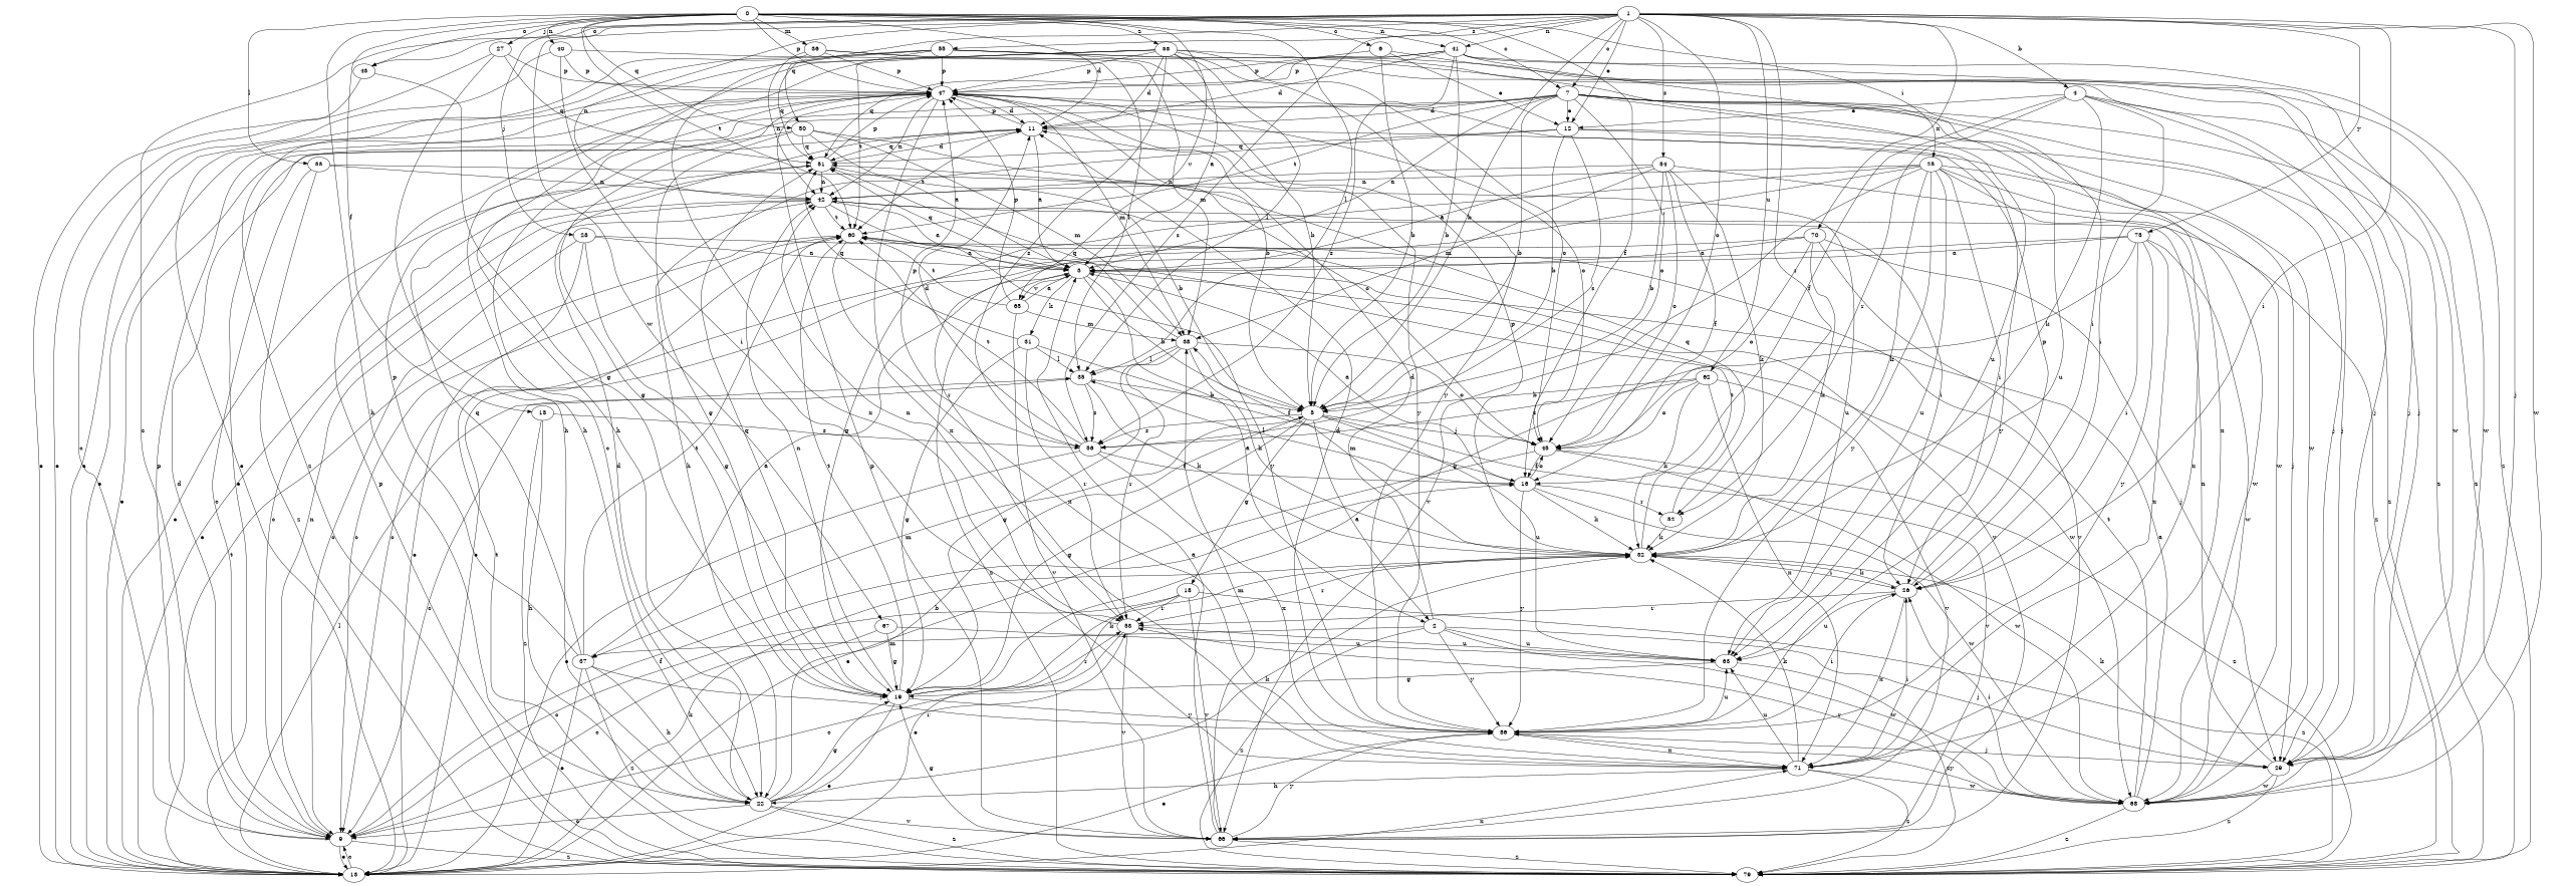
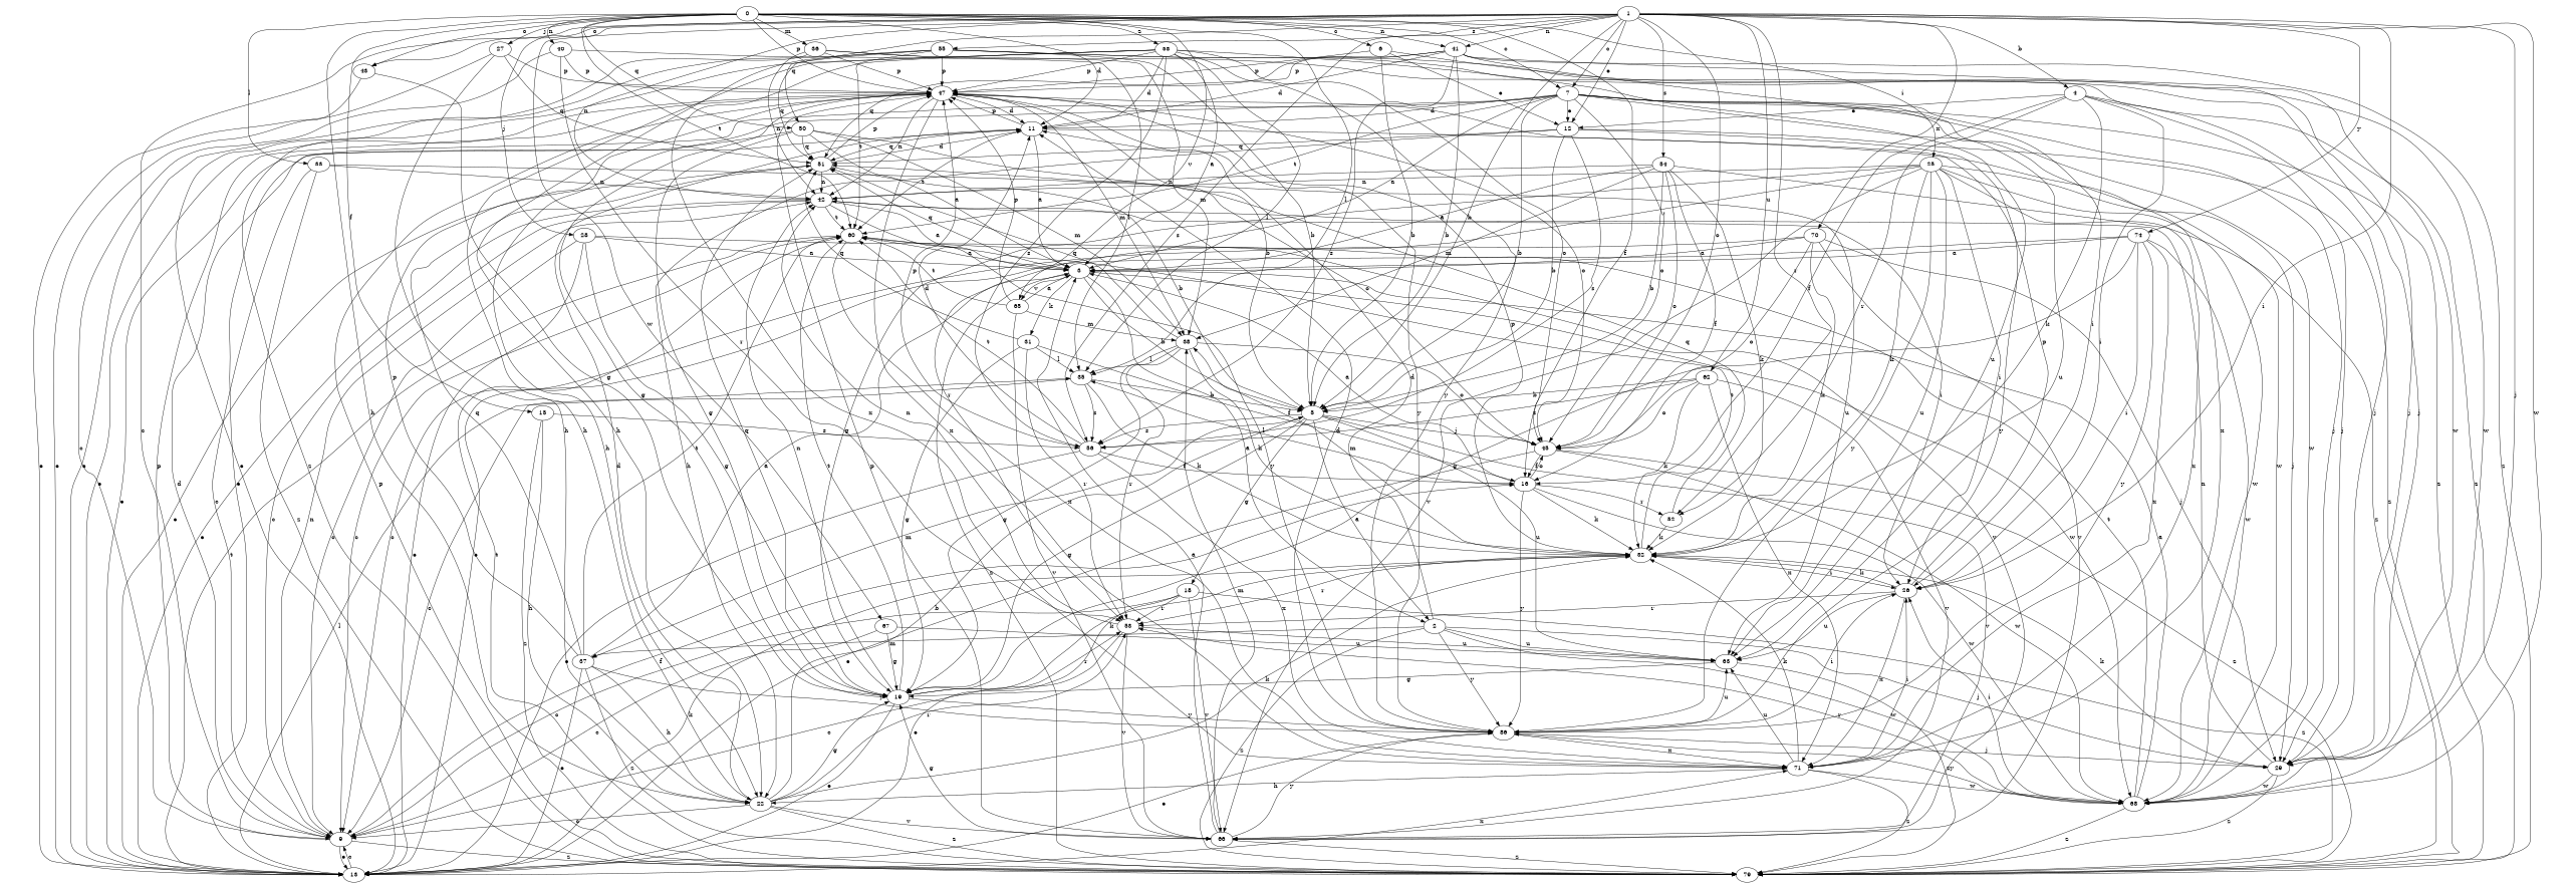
  strict digraph {
    0
    6
    7
    11
    15
    16
    22
    25
    27
    33
    35
    36
    40
    41
    43
    47
    50
    60
    65
    n20 [label=58]
    5
    12
    29
    45
    68
    63
    79
    3
    13
    n30 [label=71]
    51
    56
    52
    n34 [label=86]
    32
    9
    19
    66
    53
    26
    42
    38
    1
    4
    28
    54
    55
    62
    67
    70
-   74 [label=75]
+   74
    2
    37
    18
    31
    0 -> 6 [label=c]
    0 -> 7 [label=c]
    0 -> 11 [label=d]
    0 -> 15 [label=f]
    0 -> 16 [label=f]
    0 -> 22 [label=h]
    0 -> 25 [label=i]
    0 -> 27 [label=j]
    0 -> 33 [label=l]
    0 -> 35 [label=l]
    0 -> 36 [label=m]
    0 -> 40 [label=n]
    0 -> 41 [label=n]
    0 -> 43 [label=o]
    0 -> 47 [label=p]
    0 -> 50 [label=q]
    0 -> 60 [label=t]
    0 -> 65 [label=v]
    0 -> n20 [label=z]
    6 -> 47 [label=p]
    6 -> 5 [label=b]
    6 -> 12 [label=e]
    6 -> 29 [label=j]
    7 -> 11 [label=d]
-   7 -> 22 [label=c]
+   7 -> 22 [label=h]
    7 -> 60 [label=t]
    7 -> 5 [label=b]
    7 -> 12 [label=e]
    7 -> 29 [label=j]
    7 -> 45 [label=o]
    7 -> 68 [label=w]
    7 -> 63 [label=u]
    7 -> 79 [label=z]
    7 -> 3 [label=a]
    7 -> 13 [label=e]
    7 -> n30 [label=x]
    11 -> 47 [label=p]
    11 -> 60 [label=t]
    11 -> 68 [label=w]
    11 -> 3 [label=a]
    11 -> 51 [label=q]
    15 -> 22 [label=h]
    15 -> 79 [label=z]
    15 -> 56 [label=s]
    16 -> 35 [label=l]
    16 -> 45 [label=o]
    16 -> 68 [label=w]
    16 -> 3 [label=a]
    16 -> 52 [label=r]
    16 -> n34 [label=y]
    16 -> 32 [label=k]
    22 -> 11 [label=d]
    22 -> 5 [label=b]
    22 -> 79 [label=z]
    22 -> 32 [label=k]
    22 -> 9 [label=c]
    22 -> 19 [label=g]
    22 -> 66 [label=v]
    22 -> 53 [label=r]
    25 -> 29 [label=j]
    25 -> 68 [label=w]
    25 -> 63 [label=u]
    25 -> n30 [label=x]
    25 -> n34 [label=y]
    25 -> 32 [label=k]
    25 -> 19 [label=g]
    25 -> 66 [label=v]
    25 -> 53 [label=r]
    25 -> 26 [label=i]
    25 -> 42 [label=n]
    27 -> 22 [label=h]
    27 -> 47 [label=p]
    27 -> 13 [label=e]
    27 -> 51 [label=q]
    33 -> 63 [label=u]
    33 -> 79 [label=z]
    33 -> 9 [label=c]
    33 -> 42 [label=n]
    35 -> 5 [label=b]
    35 -> 56 [label=s]
    35 -> 32 [label=k]
    35 -> 9 [label=c]
    36 -> 47 [label=p]
    36 -> 29 [label=j]
    36 -> 13 [label=e]
    36 -> 42 [label=n]
    36 -> 38 [label=m]
    40 -> 35 [label=l]
    40 -> 47 [label=p]
    40 -> 9 [label=c]
-   40 -> 53 [label=i]
+   40 -> 53 [label=r]
    41 -> 11 [label=d]
    41 -> 47 [label=p]
    41 -> 5 [label=b]
    41 -> 68 [label=w]
    41 -> 79 [label=z]
    41 -> 51 [label=q]
    41 -> 56 [label=s]
    41 -> 26 [label=i]
    43 -> 13 [label=e]
    43 -> 19 [label=g]
    47 -> 11 [label=d]
    47 -> 5 [label=b]
    47 -> 45 [label=o]
    47 -> 13 [label=e]
    47 -> n30 [label=x]
    47 -> n34 [label=y]
    47 -> 19 [label=g]
    47 -> 42 [label=n]
    47 -> 38 [label=m]
    50 -> 45 [label=o]
    50 -> 3 [label=a]
    50 -> 13 [label=e]
    50 -> 51 [label=q]
    50 -> 19 [label=g]
    50 -> 38 [label=m]
    60 -> 3 [label=a]
    60 -> n30 [label=x]
    60 -> 9 [label=c]
    65 -> 47 [label=p]
    65 -> 60 [label=t]
    65 -> 3 [label=a]
    65 -> 66 [label=v]
    65 -> 38 [label=m]
    n20 -> 11 [label=d]
    n20 -> 22 [label=h]
    n20 -> 35 [label=l]
    n20 -> 47 [label=p]
    n20 -> 45 [label=o]
    n20 -> 63 [label=u]
    n20 -> 79 [label=z]
    n20 -> 3 [label=a]
    n20 -> n30 [label=x]
    n20 -> 56 [label=s]
    n20 -> n34 [label=y]
    5 -> 45 [label=j]
    5 -> 63 [label=u]
    5 -> 56 [label=s]
    5 -> 19 [label=g]
    5 -> 66 [label=v]
    5 -> 2 [label=a]
    5 -> 37 [label=m]
    5 -> 18 [label=g]
    12 -> 22 [label=h]
    12 -> 5 [label=b]
    12 -> 79 [label=z]
    12 -> 51 [label=q]
    12 -> 56 [label=s]
    12 -> n34 [label=y]
    29 -> 68 [label=w]
    29 -> 79 [label=z]
    29 -> 32 [label=k]
    29 -> 42 [label=n]
    45 -> 16 [label=f]
    45 -> 68 [label=w]
    45 -> 79 [label=z]
    45 -> 13 [label=e]
    68 -> 60 [label=t]
    68 -> 79 [label=z]
    68 -> 3 [label=a]
    68 -> n34 [label=y]
    68 -> 53 [label=r]
    68 -> 26 [label=i]
    63 -> 79 [label=z]
    63 -> 19 [label=g]
    79 -> 47 [label=p]
    79 -> 60 [label=t]
    3 -> 65 [label=v]
    3 -> 5 [label=b]
    3 -> 68 [label=w]
    3 -> 79 [label=z]
    3 -> 51 [label=q]
    3 -> 2 [label=a]
    3 -> 31 [label=k]
    13 -> 35 [label=l]
    13 -> 60 [label=t]
    13 -> n30 [label=x]
    13 -> 32 [label=k]
    13 -> 9 [label=c]
    n30 -> 22 [label=h]
    n30 -> 68 [label=w]
    n30 -> 63 [label=u]
    n30 -> 79 [label=z]
    n30 -> 32 [label=k]
    n30 -> 26 [label=i]
    51 -> 11 [label=d]
    51 -> 47 [label=p]
    51 -> 5 [label=b]
    51 -> 13 [label=e]
    51 -> 42 [label=n]
    56 -> 11 [label=d]
    56 -> 16 [label=f]
    56 -> 47 [label=p]
    56 -> 60 [label=t]
    56 -> 13 [label=e]
    56 -> n30 [label=x]
    52 -> 51 [label=q]
    52 -> 32 [label=k]
    n34 -> 11 [label=d]
    n34 -> 29 [label=j]
    n34 -> 63 [label=u]
    n34 -> 13 [label=e]
    n34 -> n30 [label=x]
    n34 -> 26 [label=i]
    32 -> 47 [label=p]
    32 -> 60 [label=t]
    32 -> 53 [label=r]
    32 -> 26 [label=i]
    32 -> 38 [label=m]
    9 -> 11 [label=d]
    9 -> 16 [label=f]
    9 -> 47 [label=p]
    9 -> 79 [label=z]
    9 -> 13 [label=e]
    9 -> 42 [label=n]
    19 -> 60 [label=t]
    19 -> 13 [label=e]
    19 -> 51 [label=q]
    19 -> n34 [label=y]
    19 -> 32 [label=k]
    19 -> 53 [label=r]
    19 -> 42 [label=n]
    66 -> 47 [label=p]
    66 -> 79 [label=z]
    66 -> 3 [label=a]
    66 -> n34 [label=y]
    66 -> 19 [label=g]
    66 -> 38 [label=m]
    53 -> 63 [label=u]
    53 -> 9 [label=c]
    53 -> 66 [label=v]
    53 -> 42 [label=n]
    26 -> 47 [label=p]
    26 -> 63 [label=u]
    26 -> n30 [label=x]
    26 -> 32 [label=k]
    26 -> 53 [label=r]
    42 -> 60 [label=t]
    42 -> 3 [label=a]
    42 -> 13 [label=e]
    42 -> n34 [label=y]
    42 -> 9 [label=c]
    42 -> 26 [label=i]
    38 -> 35 [label=l]
    38 -> 45 [label=o]
    38 -> 51 [label=q]
    38 -> 32 [label=k]
    38 -> 19 [label=g]
    38 -> 53 [label=r]
    1 -> 7 [label=c]
    1 -> 41 [label=n]
    1 -> 43 [label=o]
    1 -> 50 [label=q]
    1 -> 5 [label=b]
    1 -> 12 [label=e]
    1 -> 29 [label=j]
    1 -> 45 [label=o]
    1 -> 68 [label=w]
    1 -> 56 [label=s]
    1 -> 52 [label=r]
    1 -> 9 [label=c]
    1 -> 26 [label=i]
    1 -> 42 [label=n]
    1 -> 4 [label=b]
    1 -> 28 [label=j]
    1 -> 54 [label=s]
    1 -> 55 [label=s]
    1 -> 62 [label=u]
    1 -> 67 [label=w]
    1 -> 70 [label=x]
    1 -> 74 [label=y]
    4 -> 16 [label=f]
    4 -> 12 [label=e]
    4 -> 29 [label=j]
    4 -> 79 [label=z]
    4 -> 52 [label=r]
    4 -> 32 [label=k]
    4 -> 26 [label=i]
    28 -> 3 [label=a]
    28 -> 13 [label=e]
    28 -> 9 [label=c]
    28 -> 19 [label=g]
    28 -> 66 [label=v]
    54 -> 16 [label=f]
    54 -> 5 [label=b]
    54 -> 45 [label=o]
    54 -> 79 [label=z]
    54 -> 3 [label=a]
    54 -> 32 [label=k]
    54 -> 42 [label=n]
    54 -> 38 [label=m]
    55 -> 22 [label=h]
    55 -> 47 [label=p]
    55 -> 60 [label=t]
    55 -> 5 [label=b]
    55 -> 29 [label=j]
    55 -> 68 [label=w]
    55 -> 13 [label=e]
    55 -> 51 [label=q]
    62 -> 5 [label=b]
    62 -> 45 [label=o]
    62 -> n30 [label=x]
    62 -> 56 [label=s]
    62 -> 32 [label=k]
    62 -> 66 [label=v]
    67 -> 63 [label=u]
    67 -> 9 [label=c]
    67 -> 19 [label=g]
    70 -> 29 [label=j]
    70 -> 45 [label=o]
    70 -> 3 [label=a]
    70 -> 32 [label=k]
    70 -> 9 [label=c]
    70 -> 66 [label=v]
    74 -> 68 [label=w]
    74 -> 3 [label=a]
    74 -> 13 [label=e]
    74 -> n30 [label=x]
    74 -> n34 [label=y]
    74 -> 19 [label=g]
    74 -> 26 [label=i]
    2 -> 11 [label=d]
    2 -> 29 [label=j]
    2 -> 68 [label=w]
    2 -> 63 [label=u]
    2 -> 79 [label=z]
    2 -> n34 [label=y]
    2 -> 37 [label=m]
    37 -> 22 [label=h]
    37 -> 47 [label=p]
    37 -> 60 [label=t]
    37 -> 79 [label=z]
    37 -> 3 [label=a]
    37 -> 13 [label=e]
    37 -> 51 [label=q]
    37 -> n34 [label=y]
    18 -> 79 [label=z]
    18 -> 13 [label=e]
    18 -> 9 [label=c]
    18 -> 66 [label=v]
    18 -> 53 [label=r]
    31 -> 16 [label=f]
    31 -> 35 [label=l]
    31 -> 51 [label=q]
    31 -> 19 [label=g]
    31 -> 53 [label=r]
  }
